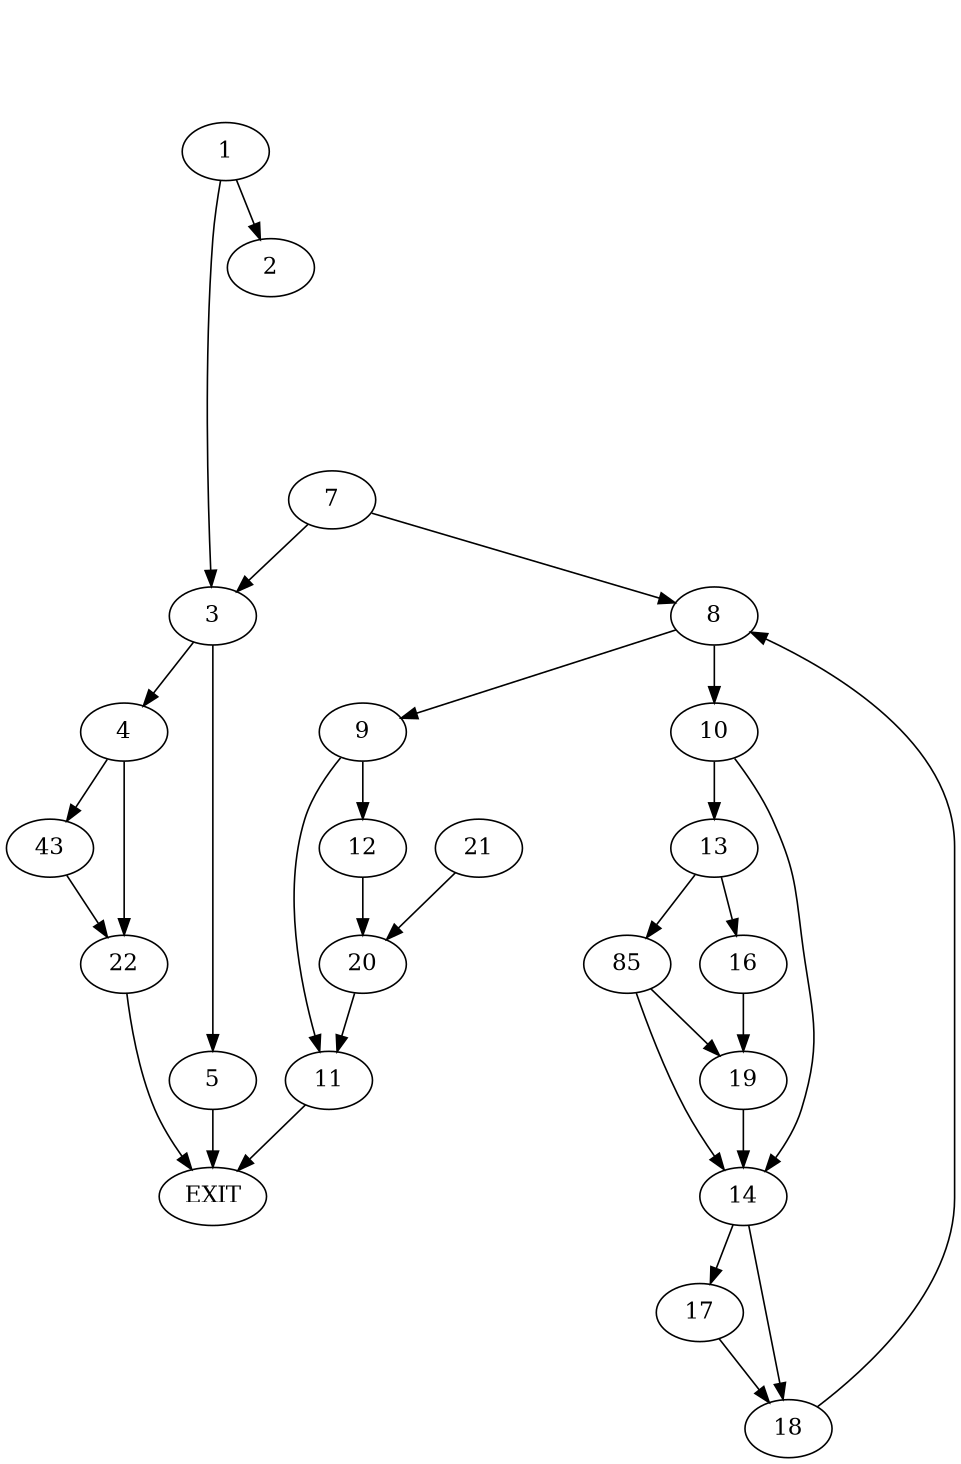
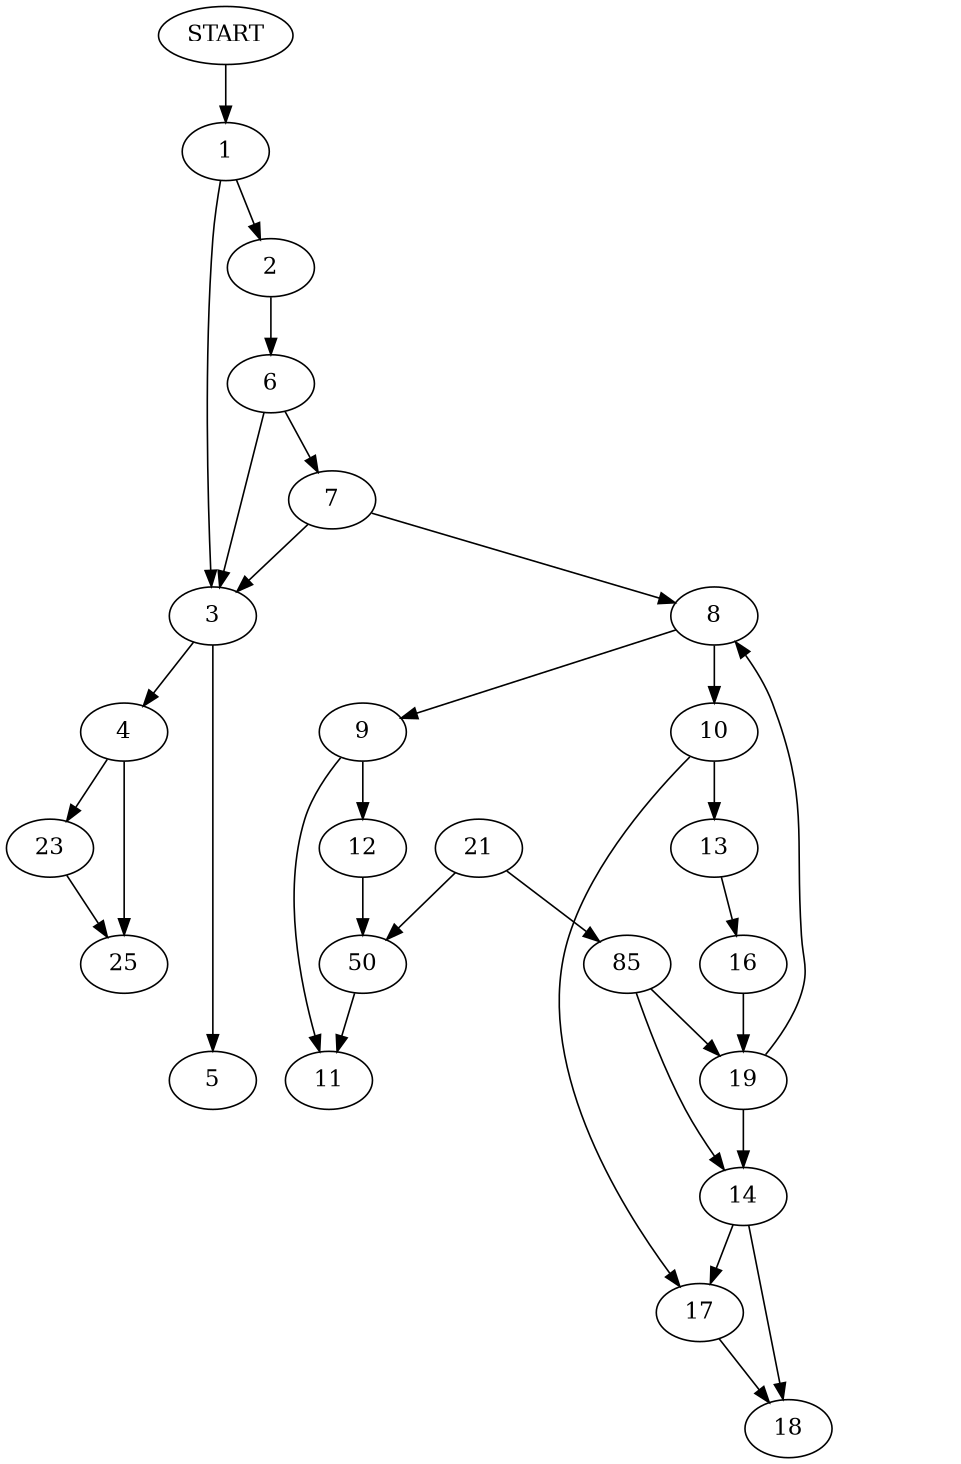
  digraph {
+   n1 [label=START]
    1
    2
    3
-   n5 [label=EXIT]
+   6
    4
    5
    7
-   22
-   23 [label=43]
+   22 [label=25]
+   23
    8
    9
    10
    11
    12
    13
    14
-   20
+   20 [label=50]
    n20 [label=85]
    16
    17
    18
    21
    19
+   n1 -> 1
    1 -> 2
    1 -> 3
+   2 -> 6
    3 -> 4
    3 -> 5
+   6 -> 3
+   6 -> 7
    4 -> 22
    4 -> 23
-   5 -> n5
    7 -> 3
    7 -> 8
-   22 -> n5
    23 -> 22
    8 -> 9
    8 -> 10
    9 -> 11
    9 -> 12
    10 -> 13
-   10 -> 14
-   11 -> n5
+   10 -> 17
    12 -> 20
-   13 -> n20
+   21 -> n20
    13 -> 16
    14 -> 17
    14 -> 18
    20 -> 11
    n20 -> 14
    n20 -> 19
    16 -> 19
    17 -> 18
-   18 -> 8
+   19 -> 8
    21 -> 20
    19 -> 14
  }
